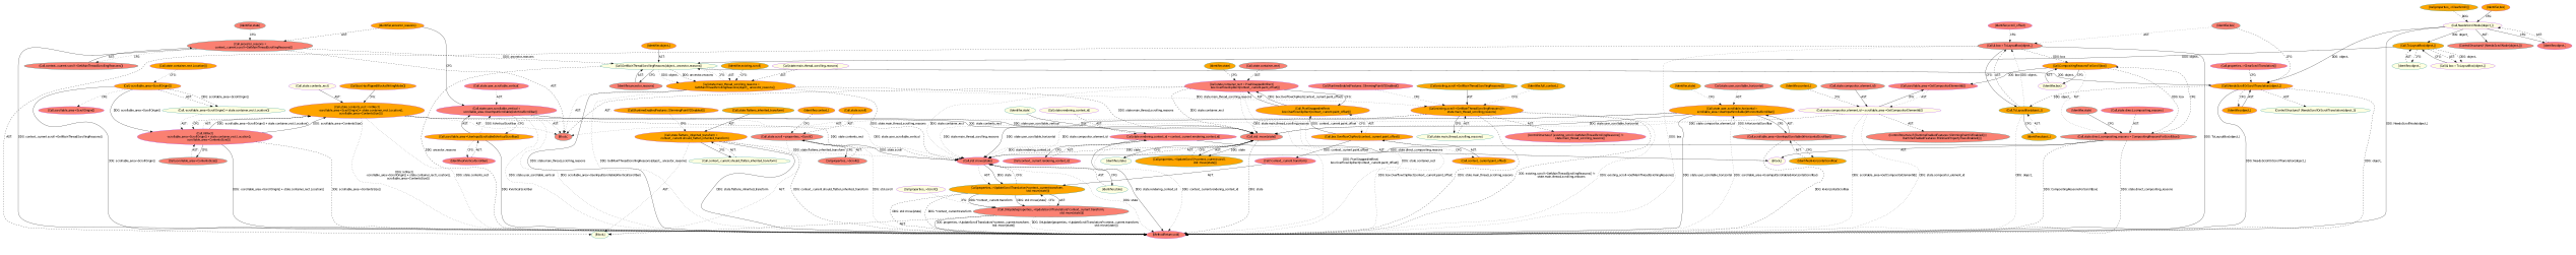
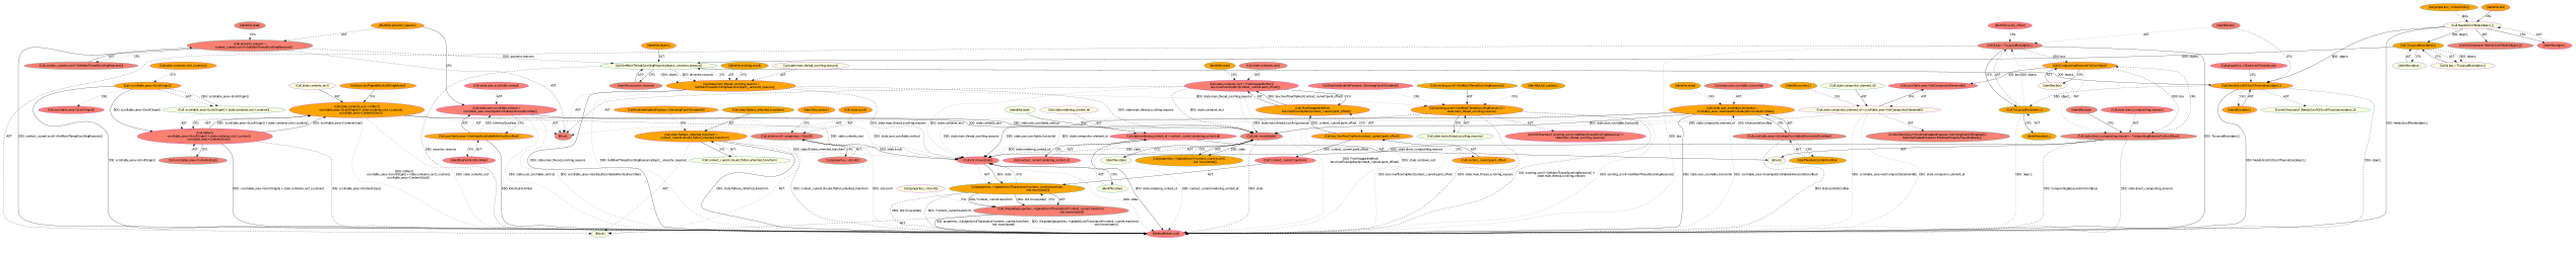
  digraph {
    fontname=Roboto
    node [color=purple fillcolor=salmon fontname=Roboto style=filled]
    edge [fontname=Roboto style=solid]
    n1 [label="(Call,std::move(state))"]
    n2 [color=teal fillcolor=orange label="(Call,properties_->UpdateScrollTranslation(*context_.current.transform,\n                                                     std::move(state)))"]
    n3 [color=teal fillcolor=lightyellow label="(Identifier,state)"]
    n4 [label="(MethodReturn,void)"]
    n5 [color=teal label="(Call,OnUpdate(properties_->UpdateScrollTranslation(*context_.current.transform,\n                                                     std::move(state))))"]
    n6 [fillcolor=orange label="(Call,state.main_thread_scrolling_reasons =\n          GetMainThreadScrollingReasons(object_, ancestor_reasons))"]
    n7 [color=teal fillcolor=lightyellow label="(Call,GetMainThreadScrollingReasons(object_, ancestor_reasons))"]
    n8 [color=teal label="(Call,std::move(state))"]
    n9 [fillcolor=orange label="(Call,existing_scroll->GetMainThreadScrollingReasons() !=\n            state.main_thread_scrolling_reasons)"]
    n10 [color=teal label="(Block,)"]
    n11 [fillcolor=orange label="(Call,NeedsScrollOrScrollTranslation(object_))"]
    n12 [color=teal label="(Identifier,ancestor_reasons)"]
    n13 [color=teal fillcolor=orange label="(Call,properties_->UpdateScroll(*context_.current.scroll,\n                                         std::move(state)))"]
    n14 [color=teal fillcolor=lightyellow label="(Identifier,state)"]
    n15 [label="(ControlStructure,if (existing_scroll->GetMainThreadScrollingReasons() !=\n            state.main_thread_scrolling_reasons))"]
    n16 [color=teal fillcolor=lightyellow label="(Call,state.main_thread_scrolling_reasons)"]
    n17 [color=teal fillcolor=orange label="(Call,ToLayoutBox(object_))"]
    n18 [color=teal fillcolor=lightyellow label="(ControlStructure,if (NeedsScrollOrScrollTranslation(object_)))"]
    n19 [fillcolor=orange label="(Identifier,object_)"]
    n20 [color=teal fillcolor=orange label="(Call,ToLayoutBox(object_))"]
    n21 [fillcolor=lightyellow label="(Call,& box = ToLayoutBox(object_))"]
    n22 [color=teal fillcolor=lightyellow label="(Identifier,object_)"]
    n23 [fillcolor=lightyellow label="(Call,NeedsScrollNode(object_))"]
    n24 [color=teal label="(ControlStructure,if (NeedsScrollNode(object_)))"]
    n25 [label="(Identifier,object_)"]
    n26 [color=teal label="(Call,ancestor_reasons =\n          context_.current.scroll->GetMainThreadScrollingReasons())"]
    n27 [color=teal label="(Call,context_.current.scroll->GetMainThreadScrollingReasons())"]
    n28 [fillcolor=orange label="(Call,state.flattens_inherited_transform =\n          context_.current.should_flatten_inherited_transform)"]
    n29 [color=teal fillcolor=lightyellow label="(Call,context_.current.should_flatten_inherited_transform)"]
    n30 [color=teal fillcolor=lightyellow label="(Block,)"]
    n31 [fillcolor=lightyellow label="(Call,state.compositor_element_id = scrollable_area->GetCompositorElementId())"]
    n32 [label="(Call,scrollable_area->GetCompositorElementId())"]
    n33 [color=teal label="(ControlStructure,if (RuntimeEnabledFeatures::SlimmingPaintV2Enabled() ||\n           RuntimeEnabledFeatures::BlinkGenPropertyTreesEnabled()))"]
    n34 [fillcolor=orange label="(Call,state.contents_rect = IntRect(\n          -scrollable_area->ScrollOrigin() + state.container_rect.Location(),\n          scrollable_area->ContentsSize()))"]
    n35 [label="(Call,IntRect(\n          -scrollable_area->ScrollOrigin() + state.container_rect.Location(),\n          scrollable_area->ContentsSize()))"]
    n36 [color=teal label="(Call,scrollable_area->ContentsSize())"]
    n37 [fillcolor=orange label="(Call,-scrollable_area->ScrollOrigin())"]
    n38 [color=teal fillcolor=lightyellow label="(Call,-scrollable_area->ScrollOrigin() + state.container_rect.Location())"]
    n39 [label="(Call,scrollable_area->ScrollOrigin())"]
    n40 [label="(Call,state.user_scrollable_vertical =\n          scrollable_area->UserInputScrollable(kVerticalScrollbar))"]
    n41 [fillcolor=orange label="(Call,scrollable_area->UserInputScrollable(kVerticalScrollbar))"]
    n42 [label="(Identifier,kVerticalScrollbar)"]
    n43 [label="(Call,state.container_rect = PixelSnappedIntRect(\n          box.OverflowClipRect(context_.current.paint_offset)))"]
    n44 [fillcolor=orange label="(Call,PixelSnappedIntRect(\n          box.OverflowClipRect(context_.current.paint_offset)))"]
    n45 [fillcolor=orange label="(Call,box.OverflowClipRect(context_.current.paint_offset))"]
    n46 [fillcolor=orange label="(Call,context_.current.paint_offset)"]
    n47 [label="(Call,*context_.current.transform)"]
    n48 [color=teal label="(Call,state.scroll = properties_->Scroll())"]
    n49 [color=teal label="(Call,properties_->Scroll())"]
    n50 [color=teal label="(Call,state.direct_compositing_reasons = CompositingReasonsForScroll(box))"]
    n51 [fillcolor=orange label="(Call,CompositingReasonsForScroll(box))"]
    n52 [fillcolor=lightyellow label="(Block,)"]
    n53 [fillcolor=lightyellow label="(Identifier,box)"]
    n54 [color=teal label="(Call,& box = ToLayoutBox(object_))"]
    n55 [color=teal fillcolor=orange label="(Identifier,object_)"]
    n56 [label="(Call,state.rendering_context_id = context_.current.rendering_context_id)"]
    n57 [label="(Call,context_.current.rendering_context_id)"]
    n58 [fillcolor=orange label="(Call,state.user_scrollable_horizontal =\n          scrollable_area->UserInputScrollable(kHorizontalScrollbar))"]
    n59 [color=teal label="(Call,scrollable_area->UserInputScrollable(kHorizontalScrollbar))"]
    n60 [color=teal fillcolor=orange label="(Identifier,kHorizontalScrollbar)"]
    n61 [fillcolor=orange label="(Identifier,object_)"]
    n62 [color=teal label="(Identifier,box)"]
    n63 [fillcolor=orange label="(Call,box.HasFlippedBlocksWritingMode())"]
    n64 [fillcolor=orange label="(Call,state.container_rect.Location())"]
    n65 [color=teal fillcolor=orange label="(Call,properties_->ClearScroll())"]
    n66 [label="(Call,properties_->ClearScrollTranslation())"]
    n67 [fillcolor=lightyellow label="(Call,properties_->Scroll())"]
    n68 [color=teal fillcolor=orange label="(Call,existing_scroll->GetMainThreadScrollingReasons())"]
    n69 [color=teal fillcolor=orange label="(Identifier,existing_scroll)"]
    n70 [color=teal fillcolor=orange label="(Identifier,full_context_)"]
    n71 [color=teal fillcolor=orange label="(Identifier,state)"]
    n72 [fillcolor=lightyellow label="(Call,state.rendering_context_id)"]
    n73 [fillcolor=orange label="(Identifier,context_)"]
    n74 [label="(Call,RuntimeEnabledFeatures::SlimmingPaintV2Enabled())"]
    n75 [color=teal label="(Identifier,state)"]
    n76 [label="(Call,state.direct_compositing_reasons)"]
    n77 [color=teal label="(Call,state.user_scrollable_horizontal)"]
    n78 [fillcolor=orange label="(Call,RuntimeEnabledFeatures::SlimmingPaintV2Enabled())"]
-   n79 [color=teal label="(Call,state.compositor_element_id)"]
+   n79 [color=teal fillcolor=lightyellow label="(Call,state.compositor_element_id)"]
    n80 [color=teal fillcolor=lightyellow label="(Identifier,state)"]
    n81 [label="(Call,state.user_scrollable_vertical)"]
    n82 [fillcolor=orange label="(Identifier,box)"]
    n83 [color=teal label="(Call,state.container_rect)"]
    n84 [fillcolor=lightyellow label="(Call,state.contents_rect)"]
    n85 [fillcolor=lightyellow label="(Call,state.main_thread_scrolling_reasons)"]
    n86 [fillcolor=orange label="(Identifier,ancestor_reasons)"]
    n87 [fillcolor=orange label="(Call,state.scroll)"]
    n88 [label="(Identifier,scroll_offset)"]
    n89 [color=teal fillcolor=orange label="(Identifier,state)"]
    n90 [color=teal fillcolor=orange label="(Identifier,context_)"]
    n91 [color=teal label="(Identifier,state)"]
    n92 [color=teal fillcolor=orange label="(Call,state.flattens_inherited_transform)"]
    n1 -> n2 [label="AST: " style=dotted]
    n1 -> n2 [label="DDG: state"]
    n1 -> n3 [label="CFG: "]
    n1 -> n4 [label="DDG: state" style=dotted]
    n2 -> n1 [label="CFG: " style=dashed]
    n2 -> n4 [label="DDG: std::move(state)" style=dashed]
    n2 -> n4 [label="DDG: *context_.current.transform" style=dashed]
    n2 -> n5 [label="AST: "]
    n2 -> n5 [label="DDG: *context_.current.transform"]
    n2 -> n5 [label="DDG: std::move(state)"]
    n3 -> n1 [label="AST: " style=dashed]
    n5 -> n2 [label="CFG: " style=dotted]
    n5 -> n4 [label="DDG: OnUpdate(properties_->UpdateScrollTranslation(*context_.current.transform,\n                                                     std::move(state)))" style=dotted]
    n5 -> n4 [label="DDG: properties_->UpdateScrollTranslation(*context_.current.transform,\n                                                     std::move(state))"]
    n5 -> n30 [label="AST: " style=dashed]
    n6 -> n1 [label="DDG: state.main_thread_scrolling_reasons" style=dashed]
    n6 -> n4 [label="DDG: state.main_thread_scrolling_reasons"]
    n6 -> n4 [label="DDG: GetMainThreadScrollingReasons(object_, ancestor_reasons)" style=dotted]
    n6 -> n7 [label="CFG: " style=dotted]
    n6 -> n8 [label="DDG: state.main_thread_scrolling_reasons" style=dashed]
    n6 -> n9 [label="DDG: state.main_thread_scrolling_reasons" style=dotted]
    n6 -> n10 [label="AST: " style=dotted]
    n7 -> n4 [label="DDG: ancestor_reasons" style=dashed]
    n7 -> n6 [label="AST: " style=dotted]
    n7 -> n6 [label="DDG: object_" style=dotted]
    n7 -> n6 [label="DDG: ancestor_reasons" style=dashed]
    n7 -> n11 [label="DDG: object_"]
    n7 -> n12 [label="CFG: "]
    n8 -> n1 [label="DDG: state" style=dashed]
    n8 -> n4 [label="DDG: state" style=dashed]
    n8 -> n13 [label="AST: "]
    n8 -> n13 [label="DDG: state"]
    n8 -> n14 [label="CFG: "]
    n9 -> n1 [label="DDG: state.main_thread_scrolling_reasons" style=dotted]
    n9 -> n4 [label="DDG: state.main_thread_scrolling_reasons" style=dashed]
    n9 -> n4 [label="DDG: existing_scroll->GetMainThreadScrollingReasons() !=\n            state.main_thread_scrolling_reasons" style=dashed]
    n9 -> n4 [label="DDG: existing_scroll->GetMainThreadScrollingReasons()" style=dotted]
    n9 -> n8 [label="DDG: state.main_thread_scrolling_reasons" style=dashed]
    n9 -> n15 [label="AST: " style=dashed]
    n9 -> n16 [label="CFG: "]
    n11 -> n4 [label="DDG: object_" style=dashed]
    n11 -> n4 [label="DDG: NeedsScrollOrScrollTranslation(object_)"]
    n11 -> n17 [label="DDG: object_" style=dashed]
    n11 -> n18 [label="AST: " style=dashed]
    n11 -> n19 [label="CFG: " style=dashed]
    n12 -> n7 [label="AST: "]
    n13 -> n8 [label="CFG: " style=dashed]
    n14 -> n8 [label="AST: " style=dashed]
    n16 -> n9 [label="AST: " style=dashed]
    n17 -> n4 [label="DDG: object_" style=dotted]
    n17 -> n54 [label="AST: " style=dashed]
    n17 -> n54 [label="DDG: object_" style=dotted]
    n17 -> n55 [label="CFG: "]
    n19 -> n11 [label="AST: "]
    n20 -> n7 [label="DDG: object_"]
    n20 -> n21 [label="AST: " style=dashed]
    n20 -> n21 [label="DDG: object_" style=dashed]
    n20 -> n22 [label="CFG: " style=dashed]
    n21 -> n20 [label="CFG: "]
    n22 -> n20 [label="AST: " style=dashed]
    n23 -> n4 [label="DDG: NeedsScrollNode(object_)"]
    n23 -> n11 [label="DDG: object_"]
    n23 -> n20 [label="DDG: object_"]
    n23 -> n24 [label="AST: "]
    n23 -> n25 [label="CFG: "]
    n25 -> n23 [label="AST: " style=dashed]
    n26 -> n4 [label="DDG: context_.current.scroll->GetMainThreadScrollingReasons()"]
    n26 -> n7 [label="DDG: ancestor_reasons" style=dashed]
    n26 -> n10 [label="AST: " style=dashed]
    n26 -> n27 [label="CFG: " style=dotted]
    n27 -> n26 [label="AST: "]
    n28 -> n1 [label="DDG: state.flattens_inherited_transform" style=dotted]
    n28 -> n4 [label="DDG: state.flattens_inherited_transform"]
    n28 -> n4 [label="DDG: context_.current.should_flatten_inherited_transform" style=dashed]
    n28 -> n29 [label="CFG: "]
    n28 -> n30 [label="AST: " style=dotted]
    n29 -> n28 [label="AST: " style=dashed]
    n31 -> n1 [label="DDG: state.compositor_element_id" style=dotted]
    n31 -> n4 [label="DDG: state.compositor_element_id" style=dotted]
    n31 -> n4 [label="DDG: scrollable_area->GetCompositorElementId()" style=dotted]
    n31 -> n8 [label="DDG: state.compositor_element_id" style=dotted]
    n31 -> n32 [label="CFG: "]
    n31 -> n33 [label="AST: " style=dashed]
    n32 -> n31 [label="AST: " style=dotted]
    n34 -> n1 [label="DDG: state.contents_rect" style=dashed]
    n34 -> n4 [label="DDG: state.contents_rect" style=dotted]
    n34 -> n4 [label="DDG: IntRect(\n          -scrollable_area->ScrollOrigin() + state.container_rect.Location(),\n          scrollable_area->ContentsSize())" style=dotted]
    n34 -> n8 [label="DDG: state.contents_rect"]
    n34 -> n10 [label="AST: " style=dotted]
    n34 -> n35 [label="CFG: " style=dashed]
    n35 -> n4 [label="DDG: scrollable_area->ContentsSize()" style=dashed]
    n35 -> n4 [label="DDG: -scrollable_area->ScrollOrigin() + state.container_rect.Location()"]
    n35 -> n34 [label="AST: " style=dotted]
    n35 -> n34 [label="DDG: -scrollable_area->ScrollOrigin() + state.container_rect.Location()"]
    n35 -> n34 [label="DDG: scrollable_area->ContentsSize()"]
    n35 -> n36 [label="CFG: "]
    n36 -> n35 [label="AST: " style=dotted]
    n37 -> n4 [label="DDG: scrollable_area->ScrollOrigin()"]
    n37 -> n35 [label="DDG: scrollable_area->ScrollOrigin()"]
    n37 -> n38 [label="AST: " style=dashed]
    n37 -> n38 [label="DDG: scrollable_area->ScrollOrigin()" style=dashed]
    n37 -> n39 [label="CFG: " style=dotted]
    n38 -> n35 [label="AST: " style=dotted]
    n40 -> n1 [label="DDG: state.user_scrollable_vertical" style=dotted]
    n40 -> n4 [label="DDG: scrollable_area->UserInputScrollable(kVerticalScrollbar)" style=dotted]
    n40 -> n4 [label="DDG: state.user_scrollable_vertical" style=dotted]
    n40 -> n8 [label="DDG: state.user_scrollable_vertical"]
    n40 -> n10 [label="AST: " style=dotted]
    n40 -> n41 [label="CFG: " style=dashed]
    n41 -> n4 [label="DDG: kVerticalScrollbar"]
    n41 -> n40 [label="AST: "]
    n41 -> n40 [label="DDG: kVerticalScrollbar" style=dotted]
    n41 -> n42 [label="CFG: " style=dotted]
    n42 -> n41 [label="AST: " style=dashed]
    n43 -> n1 [label="DDG: state.container_rect" style=dotted]
    n43 -> n4 [label="DDG: PixelSnappedIntRect(\n          box.OverflowClipRect(context_.current.paint_offset))" style=dotted]
    n43 -> n4 [label="DDG: state.container_rect" style=dotted]
    n43 -> n8 [label="DDG: state.container_rect" style=dashed]
    n43 -> n10 [label="AST: " style=dashed]
    n43 -> n44 [label="CFG: "]
    n44 -> n4 [label="DDG: box.OverflowClipRect(context_.current.paint_offset)" style=dotted]
    n44 -> n43 [label="AST: "]
    n44 -> n43 [label="DDG: box.OverflowClipRect(context_.current.paint_offset)"]
    n44 -> n45 [label="CFG: " style=dotted]
    n45 -> n44 [label="AST: " style=dotted]
    n45 -> n44 [label="DDG: context_.current.paint_offset"]
    n45 -> n46 [label="CFG: " style=dotted]
    n45 -> n47 [label="DDG: context_.current.paint_offset"]
    n46 -> n45 [label="AST: "]
    n47 -> n2 [label="AST: "]
    n48 -> n1 [label="DDG: state.scroll"]
    n48 -> n4 [label="DDG: std.scroll" style=dotted]
    n48 -> n30 [label="AST: " style=dotted]
    n48 -> n49 [label="CFG: "]
    n49 -> n48 [label="AST: " style=dashed]
    n50 -> n1 [label="DDG: state.direct_compositing_reasons"]
    n50 -> n4 [label="DDG: CompositingReasonsForScroll(box)" style=dashed]
    n50 -> n4 [label="DDG: state.direct_compositing_reasons" style=dashed]
    n50 -> n51 [label="CFG: " style=dashed]
    n50 -> n52 [label="AST: "]
    n51 -> n32 [label="DDG: box"]
    n51 -> n50 [label="AST: " style=dotted]
    n51 -> n50 [label="DDG: box" style=dashed]
    n51 -> n53 [label="CFG: "]
    n53 -> n51 [label="AST: "]
    n54 -> n4 [label="DDG: ToLayoutBox(object_)"]
    n54 -> n4 [label="DDG: box" style=dotted]
    n54 -> n17 [label="CFG: "]
    n54 -> n30 [label="AST: " style=dashed]
    n54 -> n51 [label="DDG: box" style=dashed]
    n55 -> n17 [label="AST: " style=dotted]
    n56 -> n1 [label="DDG: state.rendering_context_id" style=dotted]
    n56 -> n4 [label="DDG: context_.current.rendering_context_id" style=dotted]
    n56 -> n4 [label="DDG: state.rendering_context_id"]
    n56 -> n52 [label="AST: "]
    n56 -> n57 [label="CFG: "]
    n57 -> n56 [label="AST: " style=dashed]
    n58 -> n1 [label="DDG: state.user_scrollable_horizontal"]
    n58 -> n4 [label="DDG: scrollable_area->UserInputScrollable(kHorizontalScrollbar)" style=dotted]
    n58 -> n4 [label="DDG: state.user_scrollable_horizontal"]
    n58 -> n8 [label="DDG: state.user_scrollable_horizontal"]
    n58 -> n10 [label="AST: " style=dotted]
    n58 -> n59 [label="CFG: "]
    n59 -> n4 [label="DDG: kHorizontalScrollbar" style=dashed]
    n59 -> n58 [label="AST: "]
    n59 -> n58 [label="DDG: kHorizontalScrollbar" style=dotted]
    n59 -> n60 [label="CFG: " style=dashed]
    n60 -> n59 [label="AST: " style=dashed]
    n61 -> n7 [label="AST: "]
    n62 -> n11 [label="CFG: " style=dashed]
    n62 -> n54 [label="AST: " style=dotted]
    n63 -> n34 [label="CFG: "]
    n64 -> n37 [label="CFG: " style=dotted]
    n65 -> n23 [label="DDG: " style=dashed]
    n66 -> n11 [label="CFG: " style=dashed]
    n67 -> n5 [label="CFG: " style=dotted]
    n68 -> n9 [label="AST: "]
    n69 -> n6 [label="CFG: " style=dashed]
    n70 -> n9 [label="CFG: " style=dotted]
    n71 -> n43 [label="CFG: " style=dashed]
    n72 -> n56 [label="AST: " style=dashed]
    n73 -> n48 [label="CFG: " style=dashed]
    n74 -> n9 [label="CFG: " style=dotted]
    n75 -> n50 [label="CFG: "]
    n76 -> n50 [label="AST: " style=dashed]
    n77 -> n58 [label="AST: " style=dotted]
    n78 -> n28 [label="CFG: " style=dotted]
    n79 -> n31 [label="AST: "]
    n80 -> n56 [label="CFG: "]
    n81 -> n40 [label="AST: " style=dotted]
    n82 -> n23 [label="CFG: "]
    n83 -> n43 [label="AST: " style=dashed]
    n84 -> n34 [label="AST: "]
    n85 -> n6 [label="AST: " style=dashed]
    n86 -> n26 [label="AST: " style=dashed]
    n86 -> n40 [label="CFG: "]
    n87 -> n48 [label="AST: " style=dashed]
    n88 -> n54 [label="CFG: " style=dotted]
    n89 -> n58 [label="CFG: " style=dotted]
    n90 -> n31 [label="CFG: " style=dashed]
    n91 -> n26 [label="CFG: " style=dotted]
    n92 -> n28 [label="AST: "]
  }
